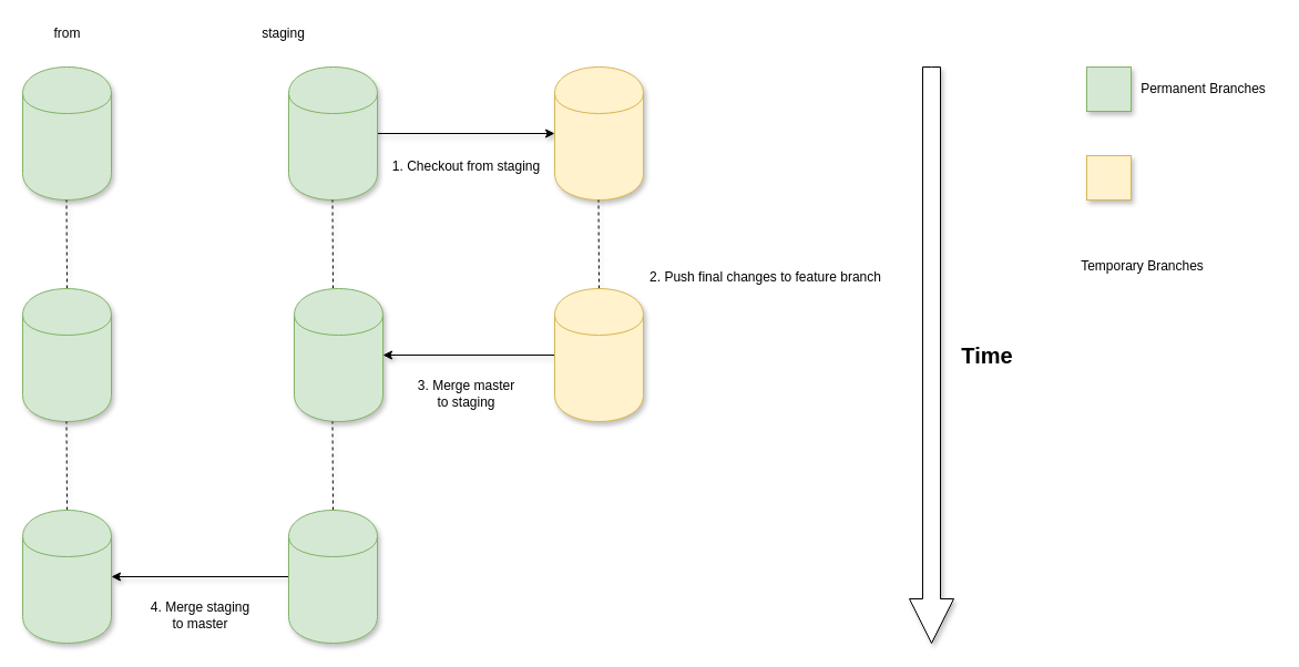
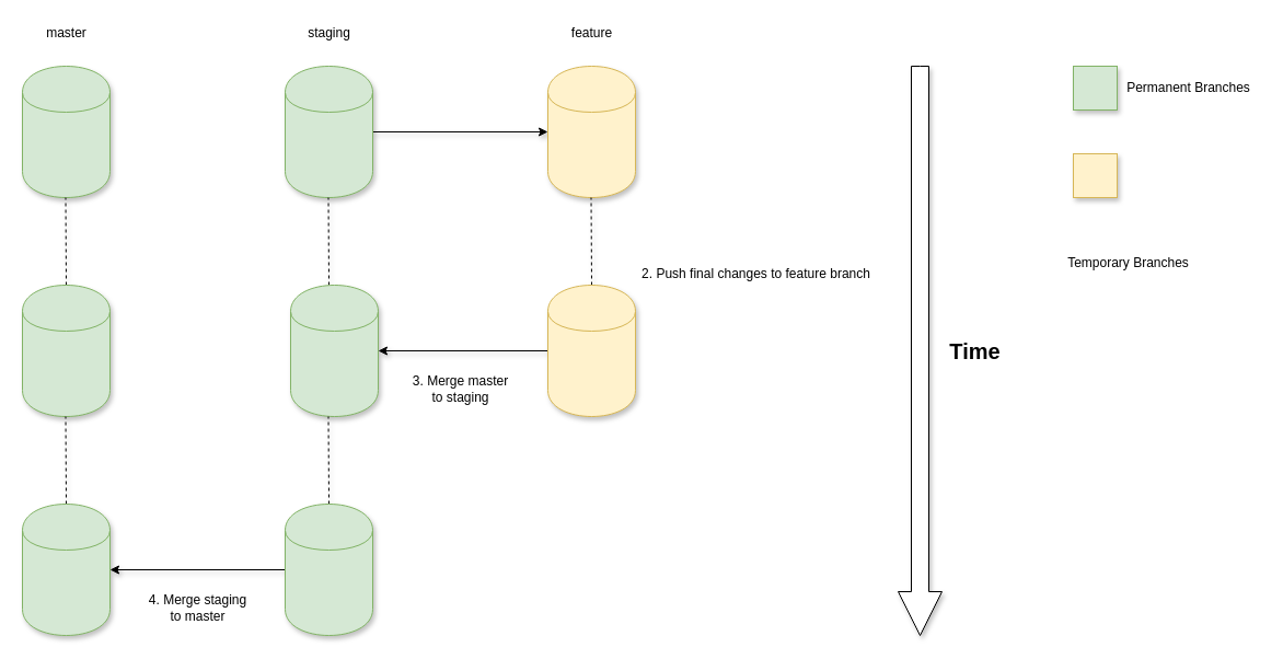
  <mxCell id="0" />
  <mxCell id="1" parent="0" />
  <mxCell id="2" value="" style="shape=cylinder;whiteSpace=wrap;html=1;boundedLbl=1;backgroundOutline=1;fillColor=#d5e8d4;strokeColor=#82b366;shadow=1;" vertex="1" parent="1"><mxGeometry x="20" y="60" width="80" height="120" as="geometry" /></mxCell>
  <mxCell id="3" value="" style="edgeStyle=orthogonalEdgeStyle;rounded=0;orthogonalLoop=1;jettySize=auto;html=1;shadow=1;" edge="1" parent="1" source="4" target="5"><mxGeometry relative="1" as="geometry" /></mxCell>
  <mxCell id="4" value="" style="shape=cylinder;whiteSpace=wrap;html=1;boundedLbl=1;backgroundOutline=1;fillColor=#d5e8d4;strokeColor=#82b366;shadow=1;" vertex="1" parent="1"><mxGeometry x="260" y="60" width="80" height="120" as="geometry" /></mxCell>
  <mxCell id="5" value="" style="shape=cylinder;whiteSpace=wrap;html=1;boundedLbl=1;backgroundOutline=1;fillColor=#fff2cc;strokeColor=#d6b656;shadow=1;" vertex="1" parent="1"><mxGeometry x="500" y="60" width="80" height="120" as="geometry" /></mxCell>
- <mxCell id="6" value="1. Checkout from staging" style="text;html=1;resizable=0;autosize=1;align=center;verticalAlign=middle;points=[];fillColor=none;strokeColor=none;rounded=0;shadow=1;" vertex="1" parent="1"><mxGeometry x="345" y="140" width="150" height="20" as="geometry" /></mxCell>
  <mxCell id="7" value="" style="endArrow=none;dashed=1;html=1;shadow=1;" edge="1" parent="1"><mxGeometry width="50" height="50" relative="1" as="geometry"><mxPoint x="60" y="260" as="sourcePoint" /><mxPoint x="59.5" y="180" as="targetPoint" /></mxGeometry></mxCell>
  <mxCell id="8" value="" style="endArrow=none;dashed=1;html=1;shadow=1;" edge="1" parent="1"><mxGeometry width="50" height="50" relative="1" as="geometry"><mxPoint x="300" y="260" as="sourcePoint" /><mxPoint x="299.5" y="180" as="targetPoint" /></mxGeometry></mxCell>
  <mxCell id="9" value="" style="endArrow=none;dashed=1;html=1;shadow=1;" edge="1" parent="1"><mxGeometry width="50" height="50" relative="1" as="geometry"><mxPoint x="540" y="260" as="sourcePoint" /><mxPoint x="539.5" y="180" as="targetPoint" /></mxGeometry></mxCell>
- <mxCell id="10" value="from" style="text;html=1;resizable=0;autosize=1;align=center;verticalAlign=middle;points=[];fillColor=none;strokeColor=none;rounded=0;shadow=1;" vertex="1" parent="1"><mxGeometry x="35" y="20" width="50" height="20" as="geometry" /></mxCell>
- <mxCell id="11" value="staging" style="text;html=1;resizable=0;autosize=1;align=center;verticalAlign=middle;points=[];fillColor=none;strokeColor=none;rounded=0;shadow=1;" vertex="1" parent="1"><mxGeometry x="230" y="20" width="50" height="20" as="geometry" /></mxCell>
+ <mxCell id="10" value="master" style="text;html=1;resizable=0;autosize=1;align=center;verticalAlign=middle;points=[];fillColor=none;strokeColor=none;rounded=0;shadow=1;" vertex="1" parent="1"><mxGeometry x="35" y="20" width="50" height="20" as="geometry" /></mxCell>
+ <mxCell id="11" value="staging" style="text;html=1;resizable=0;autosize=1;align=center;verticalAlign=middle;points=[];fillColor=none;strokeColor=none;rounded=0;shadow=1;" vertex="1" parent="1"><mxGeometry x="275" y="20" width="50" height="20" as="geometry" /></mxCell>
+ <mxCell id="12" value="feature" style="text;html=1;resizable=0;autosize=1;align=center;verticalAlign=middle;points=[];fillColor=none;strokeColor=none;rounded=0;shadow=1;" vertex="1" parent="1"><mxGeometry x="515" y="20" width="50" height="20" as="geometry" /></mxCell>
  <mxCell id="13" value="2. Push final changes to feature branch" style="text;html=1;resizable=0;autosize=1;align=center;verticalAlign=middle;points=[];fillColor=none;strokeColor=none;rounded=0;shadow=1;" vertex="1" parent="1"><mxGeometry x="580" y="240" width="220" height="20" as="geometry" /></mxCell>
  <mxCell id="14" value="" style="edgeStyle=orthogonalEdgeStyle;rounded=0;orthogonalLoop=1;jettySize=auto;html=1;entryX=1;entryY=0.5;entryDx=0;entryDy=0;shadow=1;" edge="1" parent="1" source="15" target="16"><mxGeometry relative="1" as="geometry"><mxPoint x="420" y="320" as="targetPoint" /></mxGeometry></mxCell>
  <mxCell id="15" value="" style="shape=cylinder;whiteSpace=wrap;html=1;boundedLbl=1;backgroundOutline=1;fillColor=#fff2cc;strokeColor=#d6b656;shadow=1;" vertex="1" parent="1"><mxGeometry x="500" y="260" width="80" height="120" as="geometry" /></mxCell>
  <mxCell id="16" value="" style="shape=cylinder;whiteSpace=wrap;html=1;boundedLbl=1;backgroundOutline=1;fillColor=#d5e8d4;strokeColor=#82b366;shadow=1;" vertex="1" parent="1"><mxGeometry x="265" y="260" width="80" height="120" as="geometry" /></mxCell>
  <mxCell id="17" value="" style="shape=cylinder;whiteSpace=wrap;html=1;boundedLbl=1;backgroundOutline=1;fillColor=#d5e8d4;strokeColor=#82b366;shadow=1;" vertex="1" parent="1"><mxGeometry x="20" y="260" width="80" height="120" as="geometry" /></mxCell>
  <mxCell id="18" value="3. Merge master&lt;br&gt;to staging" style="text;html=1;resizable=0;autosize=1;align=center;verticalAlign=middle;points=[];fillColor=none;strokeColor=none;rounded=0;shadow=1;" vertex="1" parent="1"><mxGeometry x="365" y="340" width="110" height="30" as="geometry" /></mxCell>
  <mxCell id="19" value="" style="endArrow=none;dashed=1;html=1;shadow=1;" edge="1" parent="1"><mxGeometry width="50" height="50" relative="1" as="geometry"><mxPoint x="60" y="460" as="sourcePoint" /><mxPoint x="59.5" y="380" as="targetPoint" /></mxGeometry></mxCell>
  <mxCell id="20" value="" style="endArrow=none;dashed=1;html=1;shadow=1;" edge="1" parent="1"><mxGeometry width="50" height="50" relative="1" as="geometry"><mxPoint x="300" y="460" as="sourcePoint" /><mxPoint x="299.5" y="380" as="targetPoint" /></mxGeometry></mxCell>
  <mxCell id="21" value="" style="edgeStyle=orthogonalEdgeStyle;rounded=0;orthogonalLoop=1;jettySize=auto;html=1;entryX=1;entryY=0.5;entryDx=0;entryDy=0;shadow=1;" edge="1" parent="1" source="22" target="23"><mxGeometry relative="1" as="geometry"><mxPoint x="180" y="520" as="targetPoint" /></mxGeometry></mxCell>
  <mxCell id="22" value="" style="shape=cylinder;whiteSpace=wrap;html=1;boundedLbl=1;backgroundOutline=1;fillColor=#d5e8d4;strokeColor=#82b366;shadow=1;" vertex="1" parent="1"><mxGeometry x="260" y="460" width="80" height="120" as="geometry" /></mxCell>
  <mxCell id="23" value="" style="shape=cylinder;whiteSpace=wrap;html=1;boundedLbl=1;backgroundOutline=1;fillColor=#d5e8d4;strokeColor=#82b366;shadow=1;" vertex="1" parent="1"><mxGeometry x="20" y="460" width="80" height="120" as="geometry" /></mxCell>
  <mxCell id="24" value="4. Merge staging&lt;br&gt;to master" style="text;html=1;resizable=0;autosize=1;align=center;verticalAlign=middle;points=[];fillColor=none;strokeColor=none;rounded=0;shadow=1;" vertex="1" parent="1"><mxGeometry x="130" y="540" width="100" height="30" as="geometry" /></mxCell>
  <mxCell id="25" value="" style="html=1;shadow=1;dashed=0;align=center;verticalAlign=middle;shape=mxgraph.arrows2.arrow;dy=0.6;dx=40;direction=south;notch=0;" vertex="1" parent="1"><mxGeometry x="820" y="60" width="40" height="520" as="geometry" /></mxCell>
  <mxCell id="26" value="&lt;b&gt;&lt;font style=&quot;font-size: 20px&quot;&gt;Time&lt;/font&gt;&lt;/b&gt;" style="text;html=1;resizable=0;autosize=1;align=center;verticalAlign=middle;points=[];fillColor=none;strokeColor=none;rounded=0;shadow=1;" vertex="1" parent="1"><mxGeometry x="860" y="310" width="60" height="20" as="geometry" /></mxCell>
  <mxCell id="27" value="" style="whiteSpace=wrap;html=1;aspect=fixed;fillColor=#d5e8d4;strokeColor=#82b366;shadow=1;" vertex="1" parent="1"><mxGeometry x="980" y="60" width="40" height="40" as="geometry" /></mxCell>
  <mxCell id="28" value="Permanent Branches" style="text;html=1;resizable=0;autosize=1;align=center;verticalAlign=middle;points=[];fillColor=none;strokeColor=none;rounded=0;shadow=1;" vertex="1" parent="1"><mxGeometry x="1020" y="70" width="130" height="20" as="geometry" /></mxCell>
  <mxCell id="29" value="" style="whiteSpace=wrap;html=1;aspect=fixed;fillColor=#fff2cc;strokeColor=#d6b656;shadow=1;" vertex="1" parent="1"><mxGeometry x="980" y="140" width="40" height="40" as="geometry" /></mxCell>
  <mxCell id="30" value="Temporary Branches" style="text;html=1;align=center;verticalAlign=middle;resizable=0;points=[];autosize=1;shadow=1;" vertex="1" parent="1"><mxGeometry x="965" y="230" width="130" height="20" as="geometry" /></mxCell>
